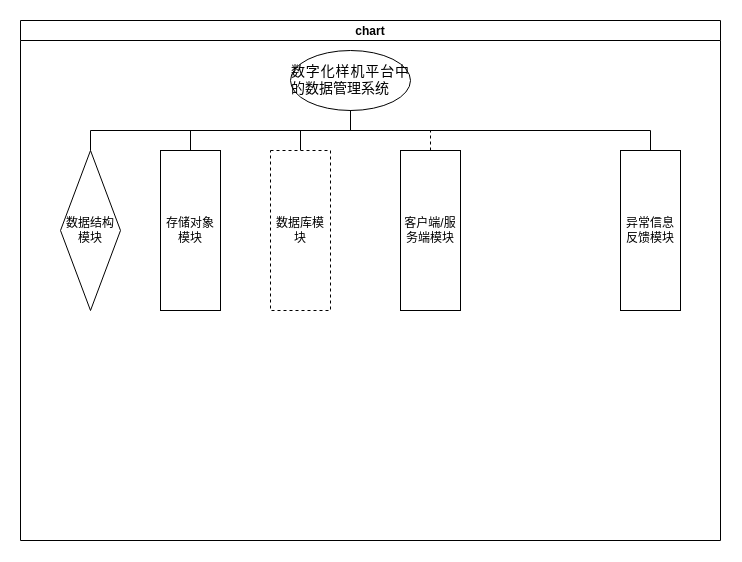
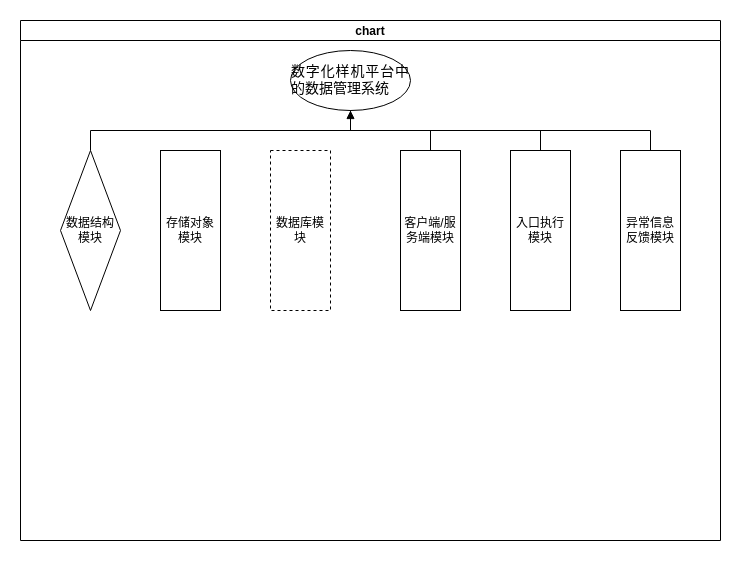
  <mxCell id="0" />
  <mxCell id="1" parent="0" />
  <mxCell id="2" value="chart" style="swimlane;startSize=20;horizontal=1;containerType=tree;newEdgeStyle={&quot;edgeStyle&quot;:&quot;elbowEdgeStyle&quot;,&quot;startArrow&quot;:&quot;none&quot;,&quot;endArrow&quot;:&quot;none&quot;};" vertex="1" parent="1"><mxGeometry y="20" width="700" height="520" as="geometry" x="20" /></mxCell>
  <mxCell id="3" value="" style="edgeStyle=elbowEdgeStyle;elbow=vertical;sourcePerimeterSpacing=0;targetPerimeterSpacing=0;startArrow=none;endArrow=none;rounded=0;curved=0;" edge="1" parent="2" source="5" target="6"><mxGeometry relative="1" as="geometry" /></mxCell>
- <mxCell id="4" value="" style="edgeStyle=elbowEdgeStyle;elbow=vertical;sourcePerimeterSpacing=0;targetPerimeterSpacing=0;startArrow=none;endArrow=none;rounded=0;curved=0;" edge="1" parent="2" source="5" target="7"><mxGeometry relative="1" as="geometry" /></mxCell>
  <mxCell id="5" value="&lt;p style=&quot;margin: 0pt 0pt 0.0pt; text-align: justify; font-family: &amp;quot;Times New Roman&amp;quot;; font-size: 10.5pt;&quot; class=&quot;MsoNormal&quot;&gt;数字化样机平台中的数据管理系统&lt;/p&gt;" style="ellipse;whiteSpace=wrap;html=1;align=center;treeFolding=1;treeMoving=1;newEdgeStyle={&quot;edgeStyle&quot;:&quot;elbowEdgeStyle&quot;,&quot;startArrow&quot;:&quot;none&quot;,&quot;endArrow&quot;:&quot;none&quot;};" vertex="1" parent="2"><mxGeometry x="270" y="30" width="120" height="60" as="geometry" /></mxCell>
  <mxCell id="6" value="数据结构模块" style="rhombus;whiteSpace=wrap;html=1;align=center;verticalAlign=middle;treeFolding=1;treeMoving=1;newEdgeStyle={&quot;edgeStyle&quot;:&quot;elbowEdgeStyle&quot;,&quot;startArrow&quot;:&quot;none&quot;,&quot;endArrow&quot;:&quot;none&quot;};" vertex="1" parent="2"><mxGeometry x="40" y="130" width="60" height="160" as="geometry" /></mxCell>
  <mxCell id="7" value="存储对象模块" style="whiteSpace=wrap;html=1;align=center;verticalAlign=middle;treeFolding=1;treeMoving=1;newEdgeStyle={&quot;edgeStyle&quot;:&quot;elbowEdgeStyle&quot;,&quot;startArrow&quot;:&quot;none&quot;,&quot;endArrow&quot;:&quot;none&quot;};" vertex="1" parent="2"><mxGeometry x="140" y="130" width="60" height="160" as="geometry" /></mxCell>
- <mxCell id="8" style="edgeStyle=elbowEdgeStyle;rounded=0;orthogonalLoop=1;jettySize=auto;html=1;startArrow=none;endArrow=none;elbow=vertical;entryX=0.5;entryY=1;entryDx=0;entryDy=0;" edge="1" parent="2" source="9" target="5"><mxGeometry relative="1" as="geometry"><Array as="points"><mxPoint x="280" y="110" /></Array></mxGeometry></mxCell>
  <mxCell id="9" value="数据库模块" style="whiteSpace=wrap;html=1;align=center;verticalAlign=middle;treeFolding=1;treeMoving=1;newEdgeStyle={&quot;edgeStyle&quot;:&quot;elbowEdgeStyle&quot;,&quot;startArrow&quot;:&quot;none&quot;,&quot;endArrow&quot;:&quot;none&quot;};dashed=1;" vertex="1" parent="2"><mxGeometry x="250" y="130" width="60" height="160" as="geometry" /></mxCell>
- <mxCell id="10" style="edgeStyle=elbowEdgeStyle;rounded=0;orthogonalLoop=1;jettySize=auto;html=1;startArrow=none;endArrow=none;entryX=0.5;entryY=1;entryDx=0;entryDy=0;elbow=vertical;dashed=1;" edge="1" parent="2" source="11" target="5"><mxGeometry relative="1" as="geometry" /></mxCell>
+ <mxCell id="10" style="edgeStyle=elbowEdgeStyle;rounded=0;orthogonalLoop=1;jettySize=auto;html=1;startArrow=none;endArrow=none;entryX=0.5;entryY=1;entryDx=0;entryDy=0;elbow=vertical;" edge="1" parent="2" source="11" target="5"><mxGeometry relative="1" as="geometry" /></mxCell>
  <mxCell id="11" value="客户端/服务端模块" style="whiteSpace=wrap;html=1;align=center;verticalAlign=middle;treeFolding=1;treeMoving=1;newEdgeStyle={&quot;edgeStyle&quot;:&quot;elbowEdgeStyle&quot;,&quot;startArrow&quot;:&quot;none&quot;,&quot;endArrow&quot;:&quot;none&quot;};" vertex="1" parent="2"><mxGeometry x="380" y="130" width="60" height="160" as="geometry" /></mxCell>
- <mxCell id="14" style="edgeStyle=elbowEdgeStyle;rounded=0;orthogonalLoop=1;jettySize=auto;html=1;startArrow=none;endArrow=none;entryX=0.5;entryY=1;entryDx=0;entryDy=0;elbow=vertical;" edge="1" parent="2" source="15" target="5"><mxGeometry relative="1" as="geometry" /></mxCell>
+ <mxCell id="12" style="edgeStyle=elbowEdgeStyle;rounded=0;orthogonalLoop=1;jettySize=auto;html=1;startArrow=none;endArrow=none;entryX=0.5;entryY=1;entryDx=0;entryDy=0;elbow=vertical;" edge="1" parent="2" source="13" target="5"><mxGeometry relative="1" as="geometry" /></mxCell>
+ <mxCell id="13" value="入口执行模块" style="whiteSpace=wrap;html=1;align=center;verticalAlign=middle;treeFolding=1;treeMoving=1;newEdgeStyle={&quot;edgeStyle&quot;:&quot;elbowEdgeStyle&quot;,&quot;startArrow&quot;:&quot;none&quot;,&quot;endArrow&quot;:&quot;none&quot;};" vertex="1" parent="2"><mxGeometry x="490" y="130" width="60" height="160" as="geometry" /></mxCell>
+ <mxCell id="14" style="edgeStyle=elbowEdgeStyle;rounded=0;orthogonalLoop=1;jettySize=auto;html=1;startArrow=none;endArrow=block;entryX=0.5;entryY=1;entryDx=0;entryDy=0;elbow=vertical;" edge="1" parent="2" source="15" target="5"><mxGeometry relative="1" as="geometry" /></mxCell>
  <mxCell id="15" value="异常信息反馈模块" style="whiteSpace=wrap;html=1;align=center;verticalAlign=middle;treeFolding=1;treeMoving=1;newEdgeStyle={&quot;edgeStyle&quot;:&quot;elbowEdgeStyle&quot;,&quot;startArrow&quot;:&quot;none&quot;,&quot;endArrow&quot;:&quot;none&quot;};" vertex="1" parent="2"><mxGeometry x="600" y="130" width="60" height="160" as="geometry" /></mxCell>
